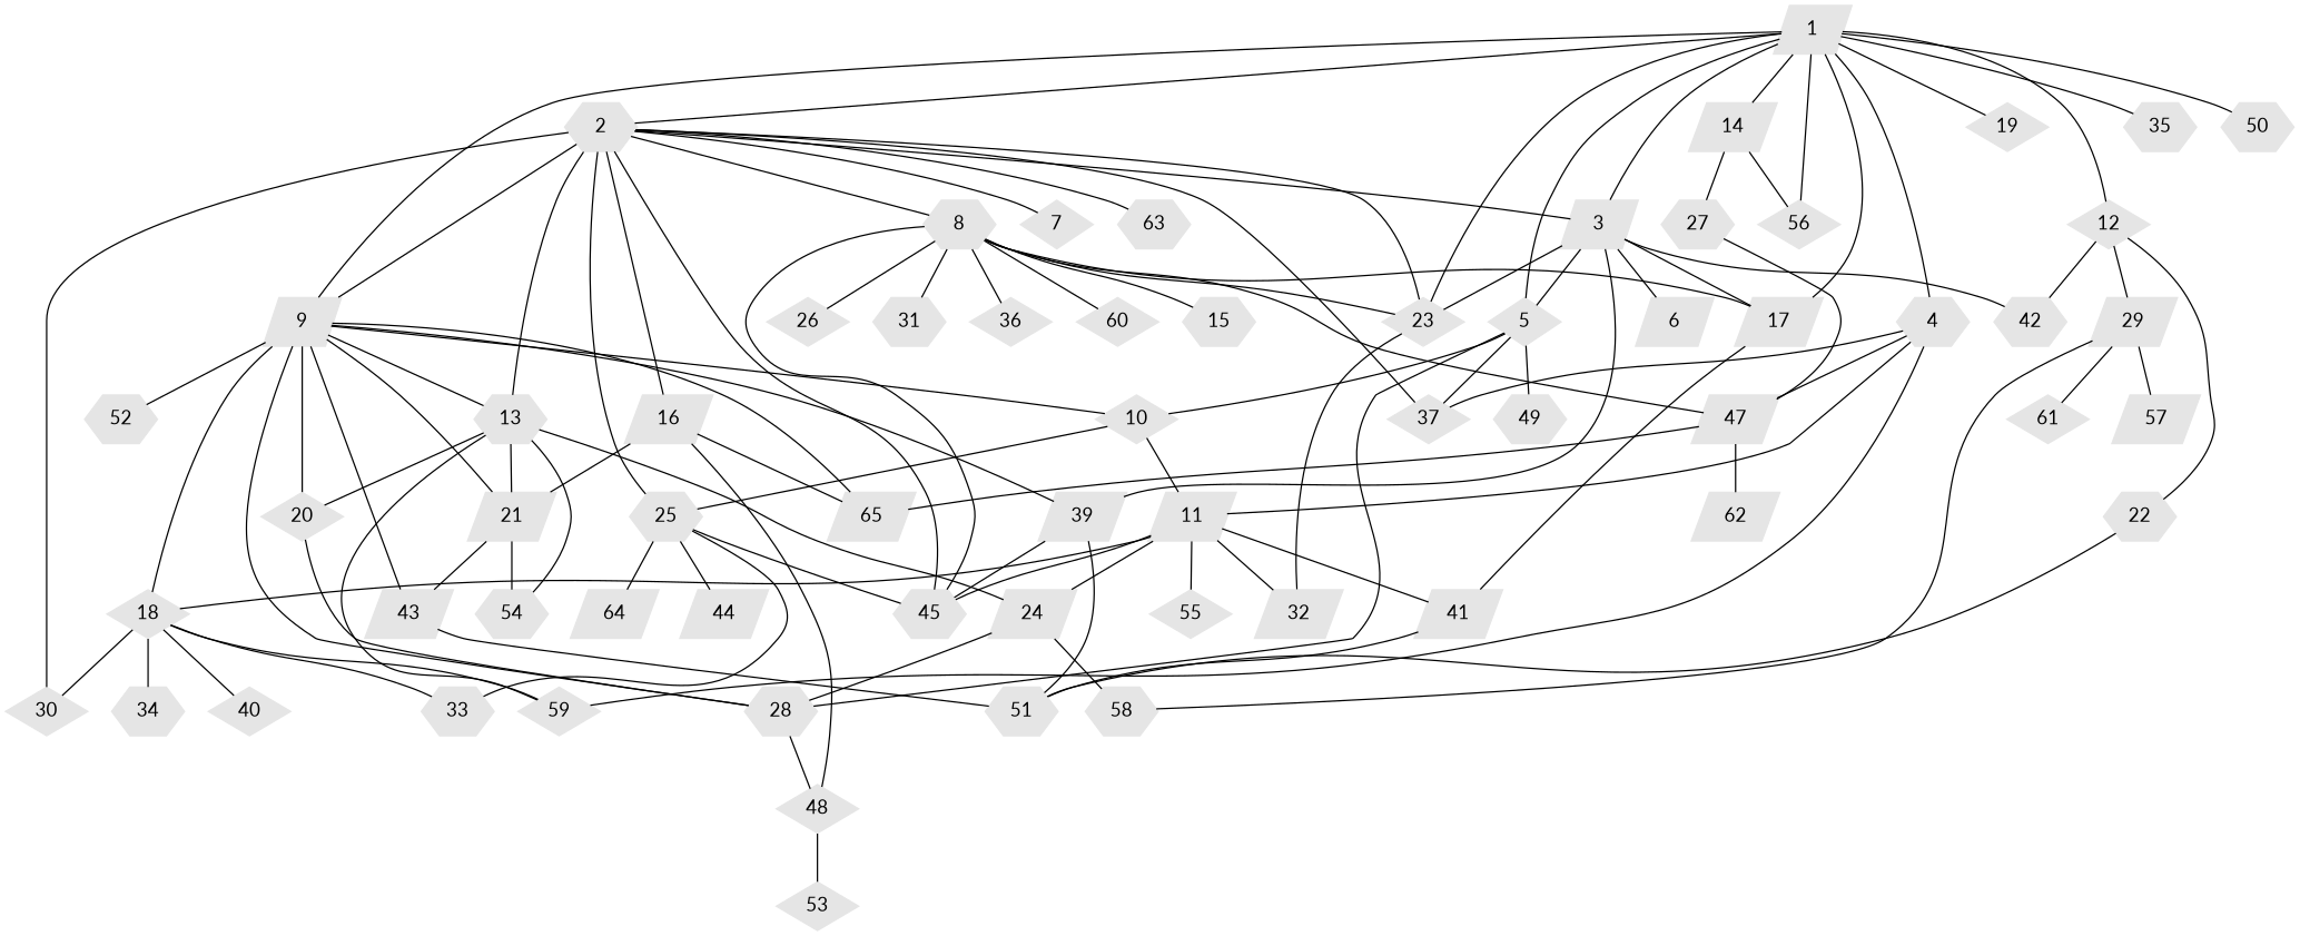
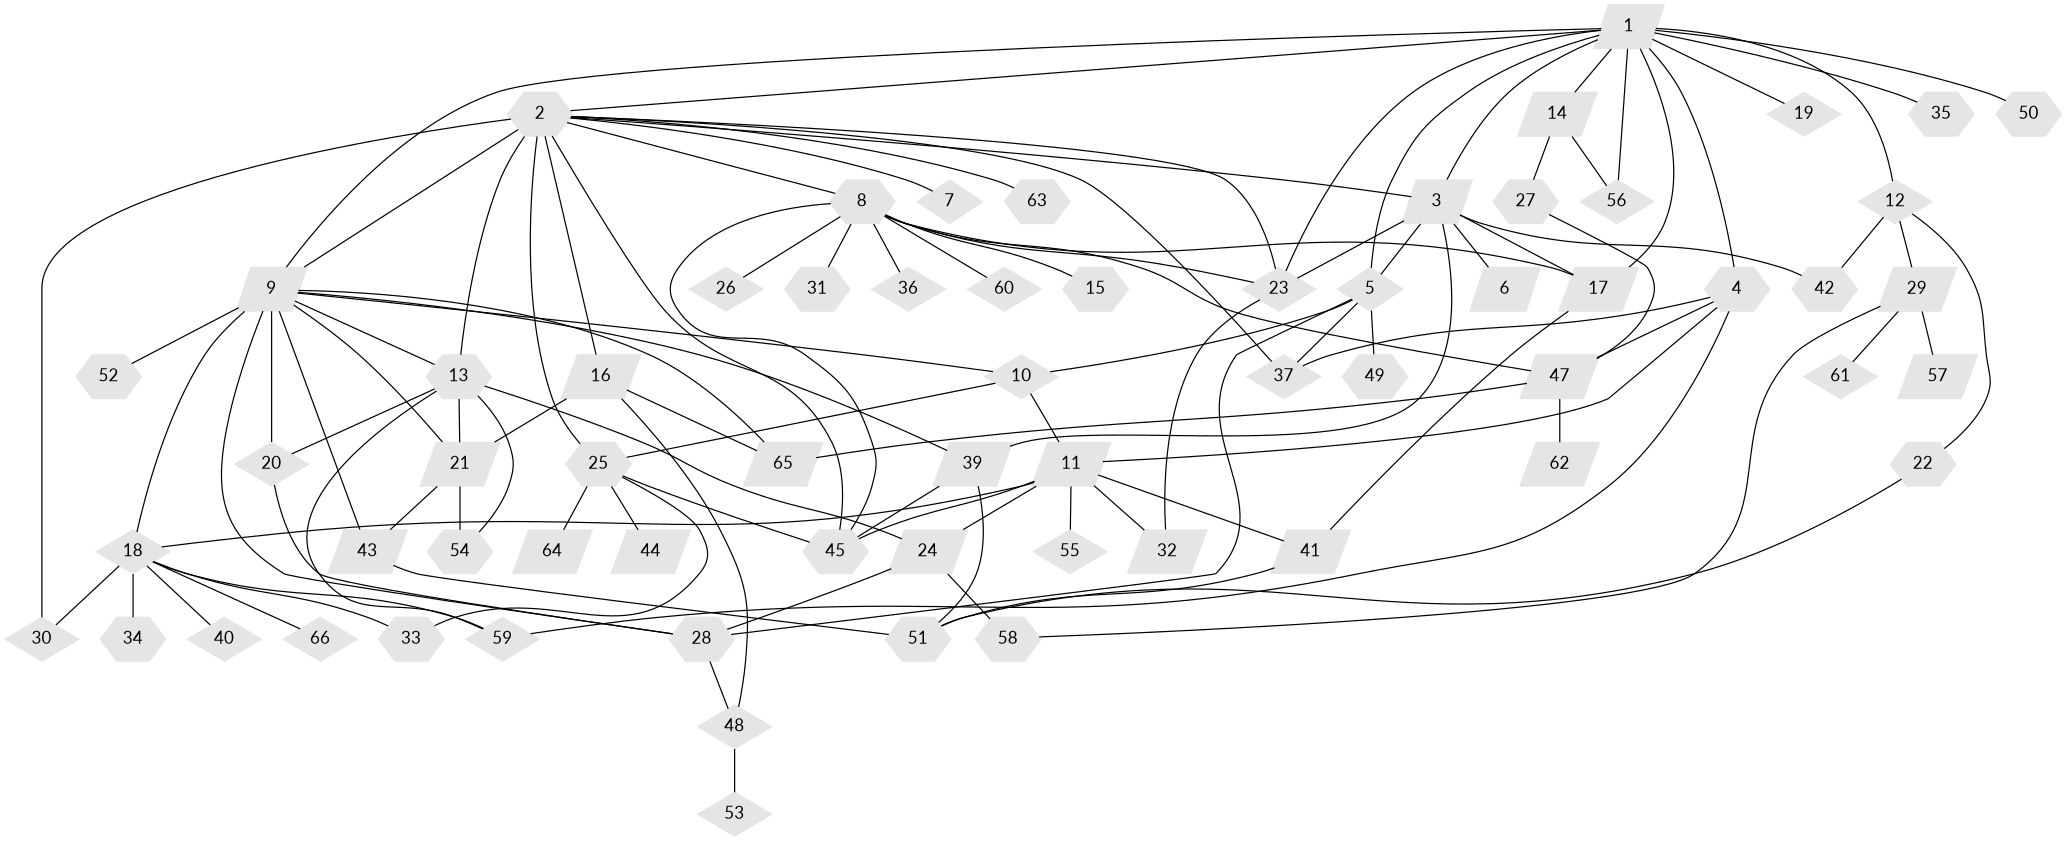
  graph {
    fontname=Lato
    node [color=gray90 fontname=Lato shape=hexagon style=filled]
    edge [fontname=Lato weight=1.0]
    2
    1 [shape=parallelogram]
    3 [shape=parallelogram]
    4
    5 [shape=diamond]
    9 [shape=parallelogram]
    12 [shape=diamond]
    14 [shape=parallelogram]
    17 [shape=parallelogram]
    19 [shape=diamond]
    23 [shape=diamond]
    35
    50
    56 [shape=diamond]
    7 [shape=diamond]
    8
    13
    16 [shape=parallelogram]
    25
    30 [shape=diamond]
    37 [shape=diamond]
    45
    63
    6 [shape=parallelogram]
    39 [shape=parallelogram]
    42
    11 [shape=parallelogram]
    47 [shape=parallelogram]
    59 [shape=diamond]
    10 [shape=diamond]
    28
    49
    18 [shape=diamond]
    20 [shape=diamond]
    21 [shape=parallelogram]
    43 [shape=parallelogram]
    52
    65 [shape=parallelogram]
    22
    29 [shape=parallelogram]
    27
    41 [shape=parallelogram]
    32 [shape=parallelogram]
    15
    26 [shape=diamond]
    31
    36 [shape=diamond]
    60 [shape=diamond]
    24 [shape=parallelogram]
    54
    48 [shape=diamond]
    33
    44 [shape=parallelogram]
    64 [shape=parallelogram]
    51
    55 [shape=diamond]
    62 [shape=parallelogram]
    34
    40 [shape=diamond]
+   66 [shape=diamond]
    58
    57 [shape=parallelogram]
    61 [shape=diamond]
    53 [shape=diamond]
    2 -- 3
    2 -- 9
    2 -- 23
    2 -- 7
    2 -- 8
    2 -- 13 [weight=2.0]
    2 -- 16
    2 -- 25
    2 -- 30 [weight=5.0]
    2 -- 37
    2 -- 45
    2 -- 63
    1 -- 2
    1 -- 3
    1 -- 4
    1 -- 5
    1 -- 9
    1 -- 12
    1 -- 14
    1 -- 17
    1 -- 19
    1 -- 23
    1 -- 35
    1 -- 50
    1 -- 56
    3 -- 5
    3 -- 17
    3 -- 23
    3 -- 6 [weight=2.0]
    3 -- 39
    3 -- 42
    4 -- 37 [weight=3.0]
    4 -- 11
    4 -- 47
    4 -- 59
    5 -- 37
    5 -- 10
    5 -- 28
    5 -- 49 [weight=2.0]
    9 -- 13
    9 -- 39
    9 -- 10
    9 -- 28
    9 -- 18
    9 -- 20 [weight=5.0]
    9 -- 21
    9 -- 43
    9 -- 52
    9 -- 65
    12 -- 42
    12 -- 22
    12 -- 29
    14 -- 56
    14 -- 27
    17 -- 41
    23 -- 32
    8 -- 17
    8 -- 23
    8 -- 45
    8 -- 47
    8 -- 15
    8 -- 26
    8 -- 31
    8 -- 36
    8 -- 60
    13 -- 59
    13 -- 20
    13 -- 21
    13 -- 24 [weight=2.0]
    13 -- 54
    16 -- 21
    16 -- 65
    16 -- 48
    25 -- 45 [weight=3.0]
    25 -- 33
    25 -- 44
    25 -- 64
    39 -- 45
    39 -- 51
    11 -- 45
    11 -- 18
    11 -- 41
    11 -- 32
    11 -- 24
    11 -- 55 [weight=3.0]
    47 -- 65
    47 -- 62
    10 -- 25
    10 -- 11
    28 -- 48
    18 -- 30
    18 -- 59
    18 -- 33
    18 -- 34
    18 -- 40
+   18 -- 66
    20 -- 28
    21 -- 43 [weight=2.0]
    21 -- 54
    43 -- 51 [weight=3.0]
    22 -- 51
    29 -- 58
    29 -- 57
    29 -- 61
    27 -- 47
    41 -- 51
    24 -- 28
    24 -- 58
    48 -- 53
  }
